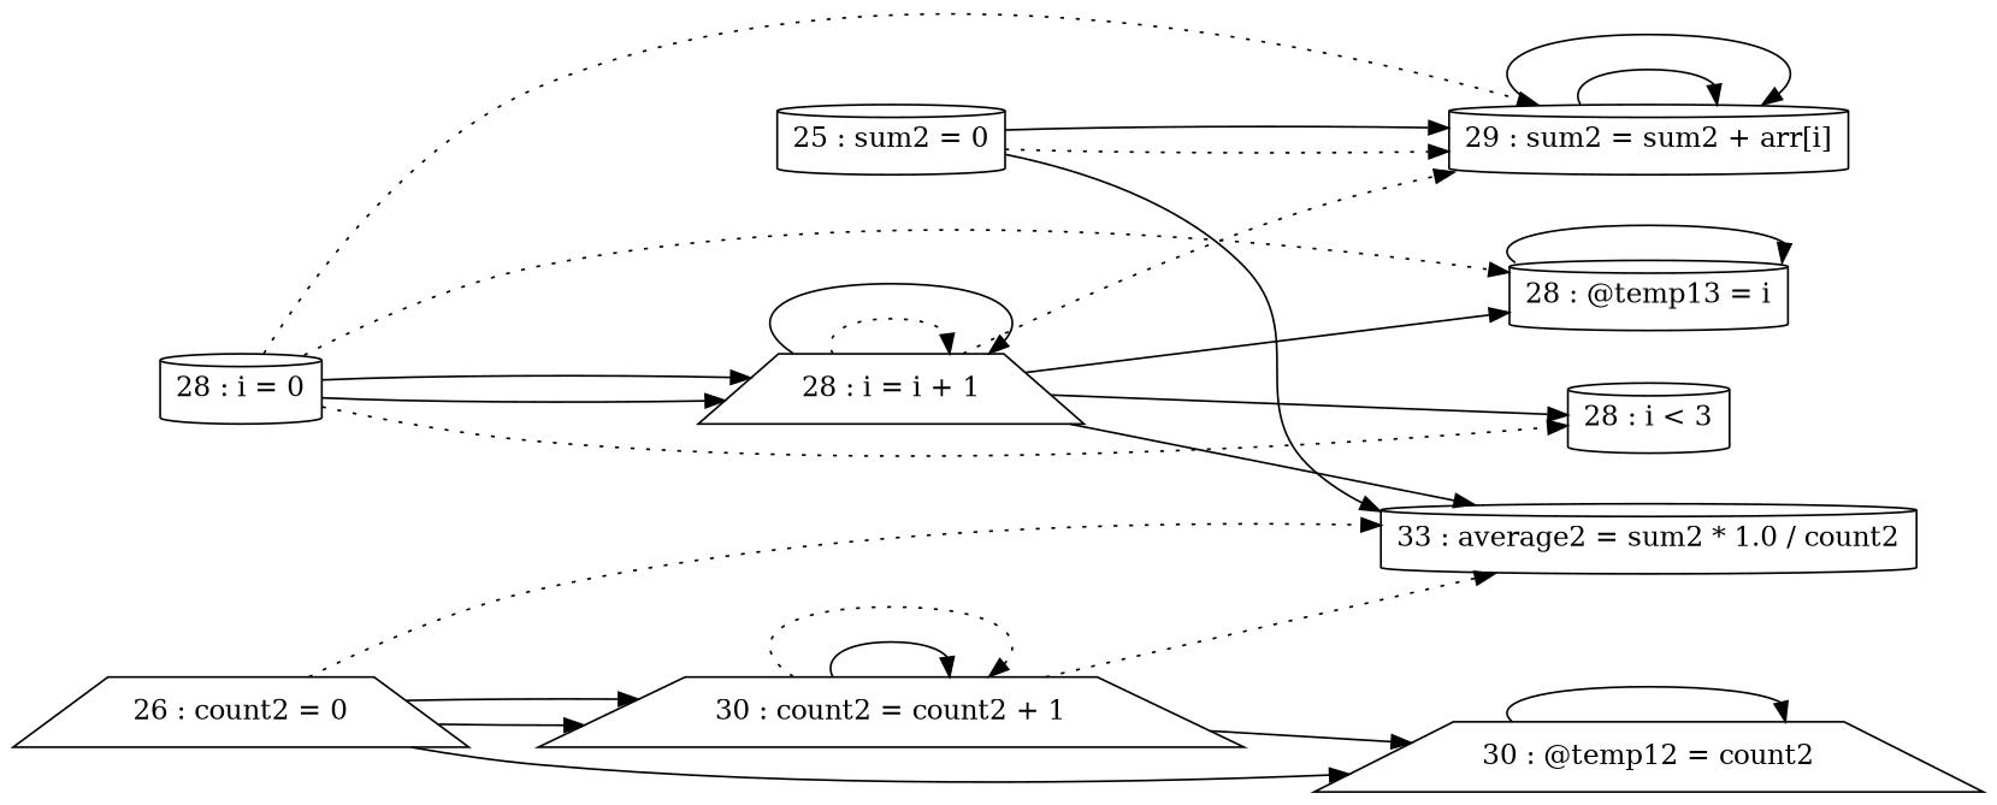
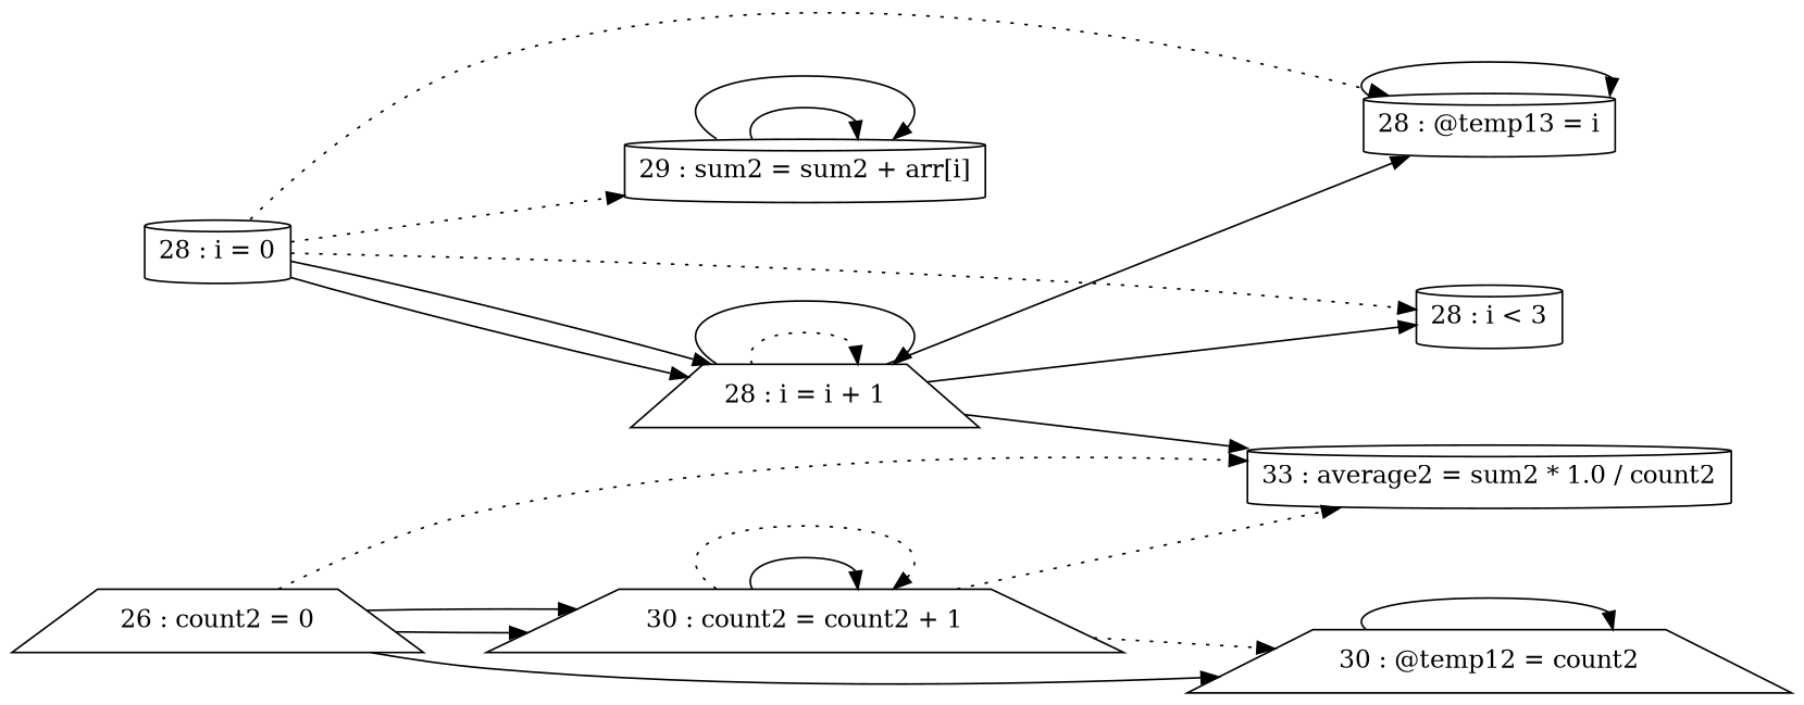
  digraph {
    rankdir=LR
    node [shape=cylinder]
    edge [style=solid]
-   "25 : sum2 = 0"
    "29 : sum2 = sum2 + arr[i]"
    "33 : average2 = sum2 * 1.0 / count2"
    "26 : count2 = 0" [shape=trapezium]
    "30 : @temp12 = count2" [shape=trapezium]
    "30 : count2 = count2 + 1" [shape=trapezium]
    "28 : i = 0"
    "28 : @temp13 = i"
    "28 : i = i + 1" [shape=trapezium]
    "28 : i < 3"
-   "25 : sum2 = 0" -> "29 : sum2 = sum2 + arr[i]" [style=dotted]
-   "25 : sum2 = 0" -> "29 : sum2 = sum2 + arr[i]"
-   "25 : sum2 = 0" -> "33 : average2 = sum2 * 1.0 / count2"
    "29 : sum2 = sum2 + arr[i]" -> "29 : sum2 = sum2 + arr[i]"
    "29 : sum2 = sum2 + arr[i]" -> "29 : sum2 = sum2 + arr[i]"
    "26 : count2 = 0" -> "33 : average2 = sum2 * 1.0 / count2" [style=dotted]
    "26 : count2 = 0" -> "30 : @temp12 = count2"
    "26 : count2 = 0" -> "30 : count2 = count2 + 1"
    "26 : count2 = 0" -> "30 : count2 = count2 + 1"
    "30 : @temp12 = count2" -> "30 : @temp12 = count2"
    "30 : count2 = count2 + 1" -> "33 : average2 = sum2 * 1.0 / count2" [style=dotted]
-   "30 : count2 = count2 + 1" -> "30 : @temp12 = count2"
+   "30 : count2 = count2 + 1" -> "30 : @temp12 = count2" [style=dotted]
    "30 : count2 = count2 + 1" -> "30 : count2 = count2 + 1"
    "30 : count2 = count2 + 1" -> "30 : count2 = count2 + 1" [style=dotted]
    "28 : i = 0" -> "29 : sum2 = sum2 + arr[i]" [style=dotted]
    "28 : i = 0" -> "28 : @temp13 = i" [style=dotted]
    "28 : i = 0" -> "28 : i = i + 1"
    "28 : i = 0" -> "28 : i = i + 1"
    "28 : i = 0" -> "28 : i < 3" [style=dotted]
    "28 : @temp13 = i" -> "28 : @temp13 = i"
-   "28 : i = i + 1" -> "29 : sum2 = sum2 + arr[i]" [style=dotted]
    "28 : i = i + 1" -> "33 : average2 = sum2 * 1.0 / count2"
    "28 : i = i + 1" -> "28 : @temp13 = i"
    "28 : i = i + 1" -> "28 : i = i + 1" [style=dotted]
    "28 : i = i + 1" -> "28 : i = i + 1"
    "28 : i = i + 1" -> "28 : i < 3"
  }
